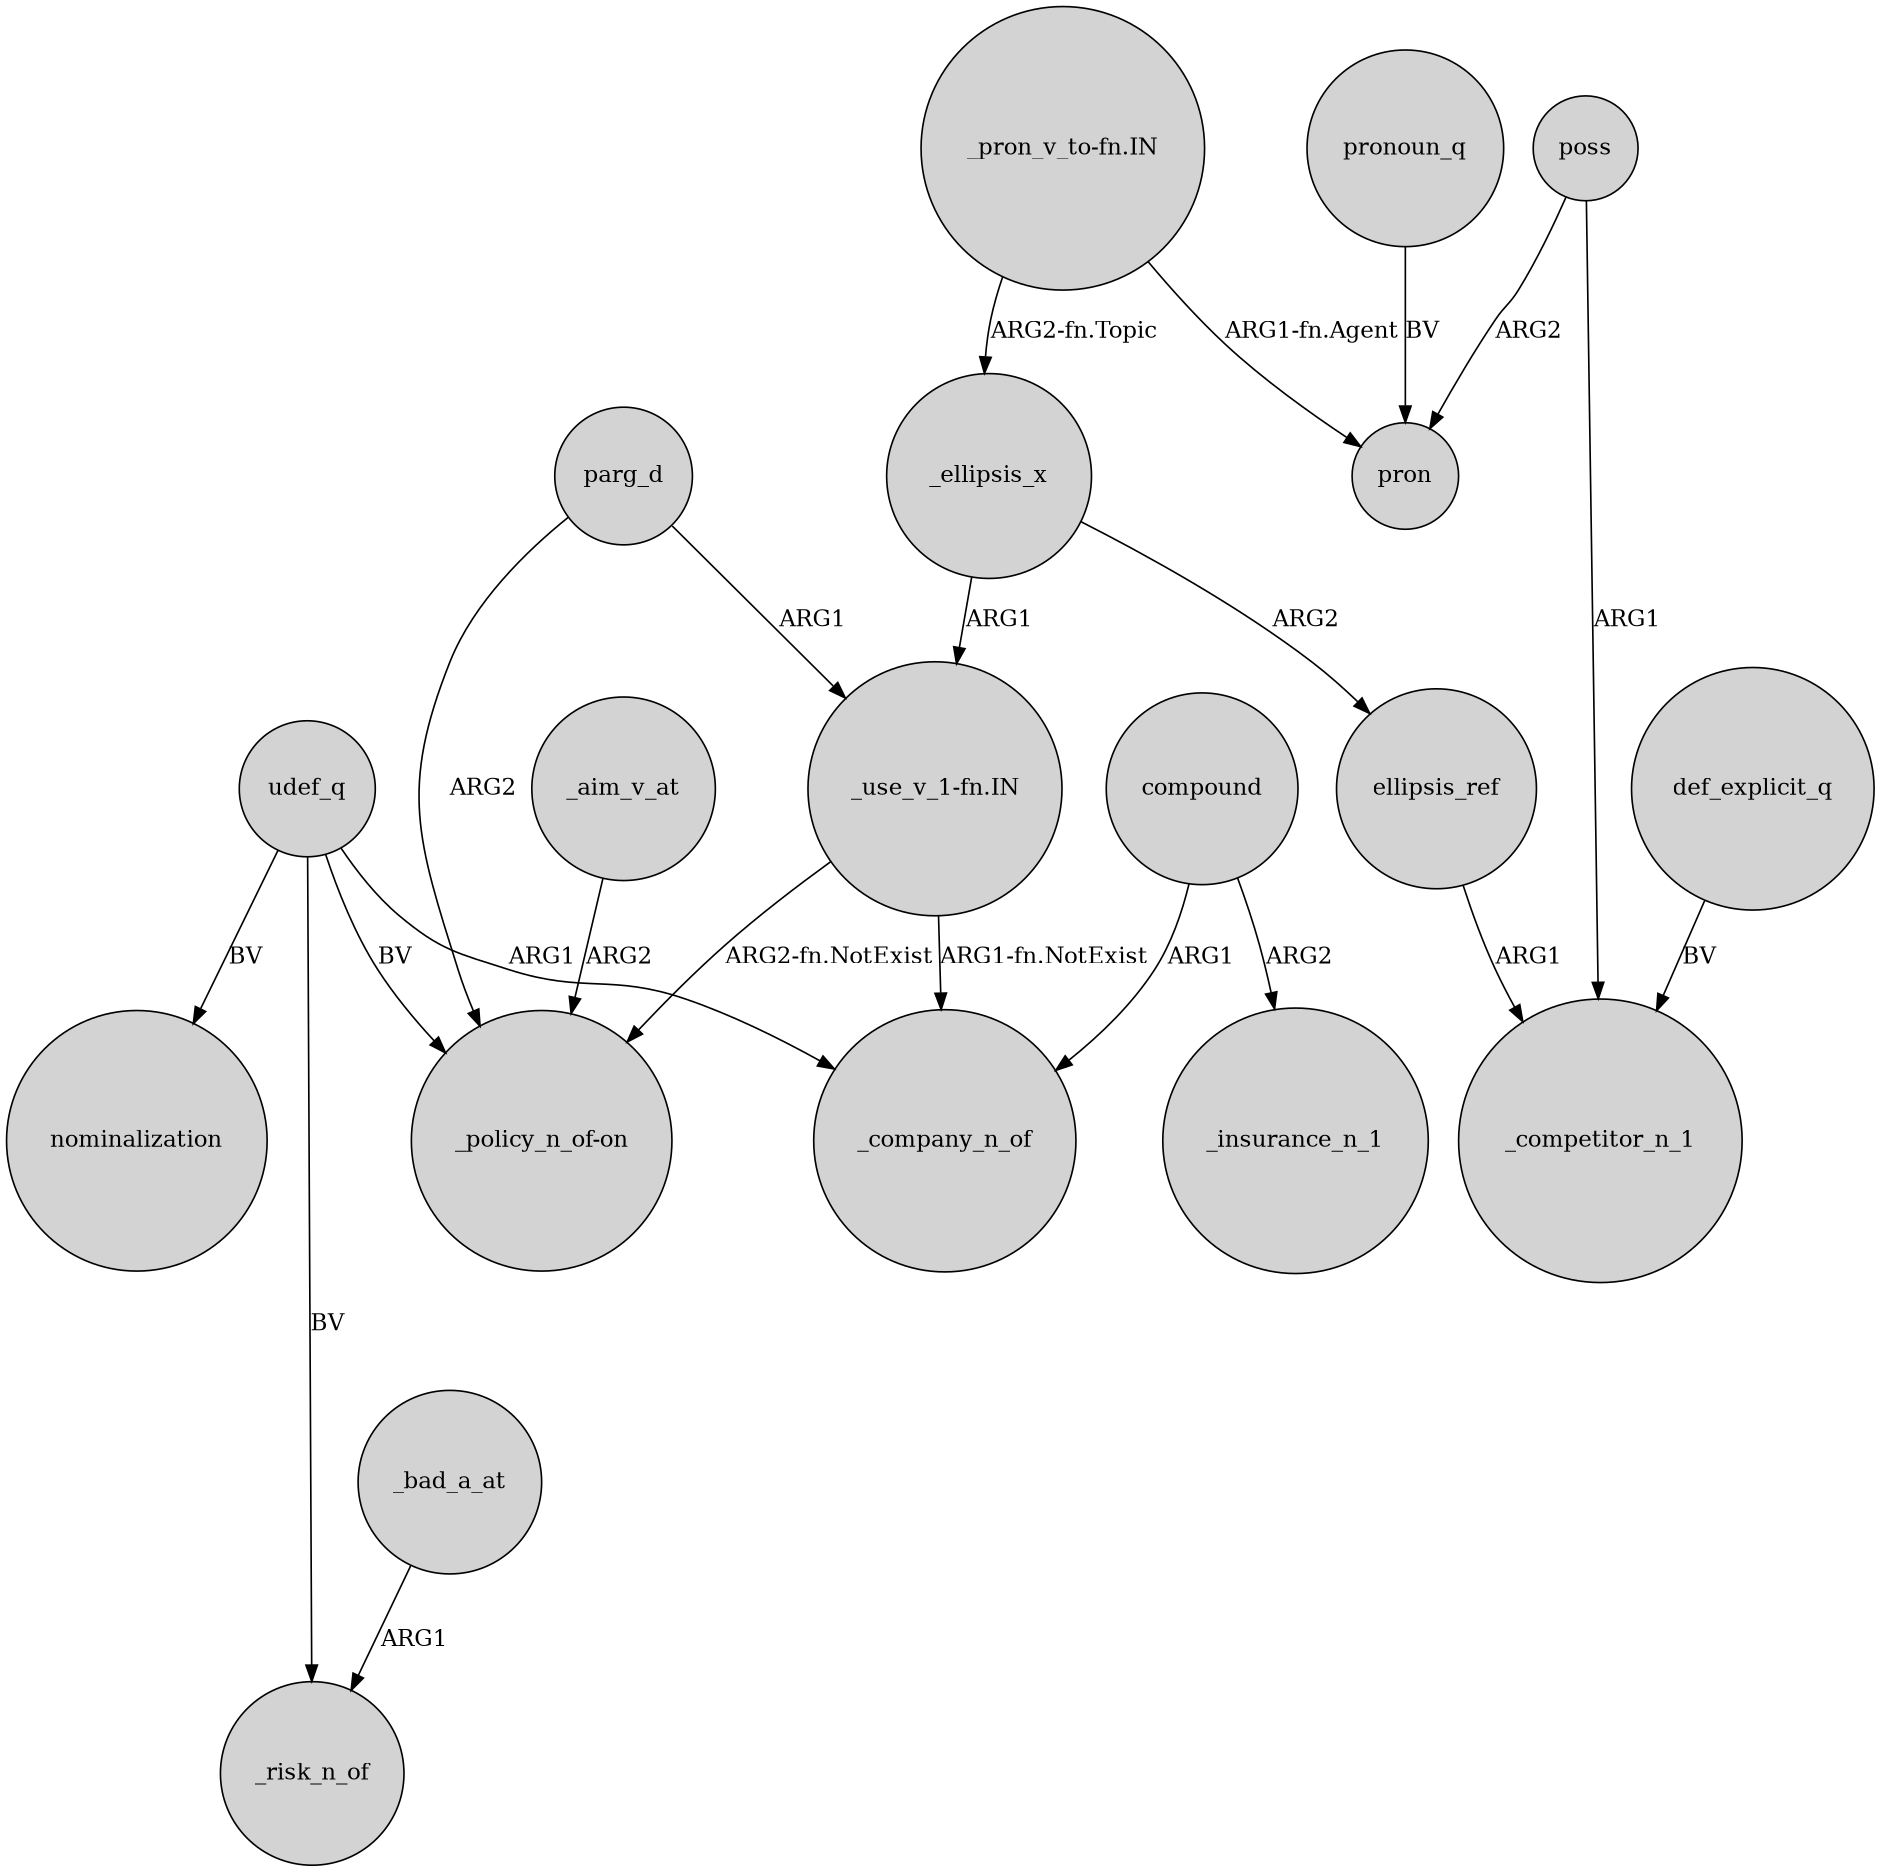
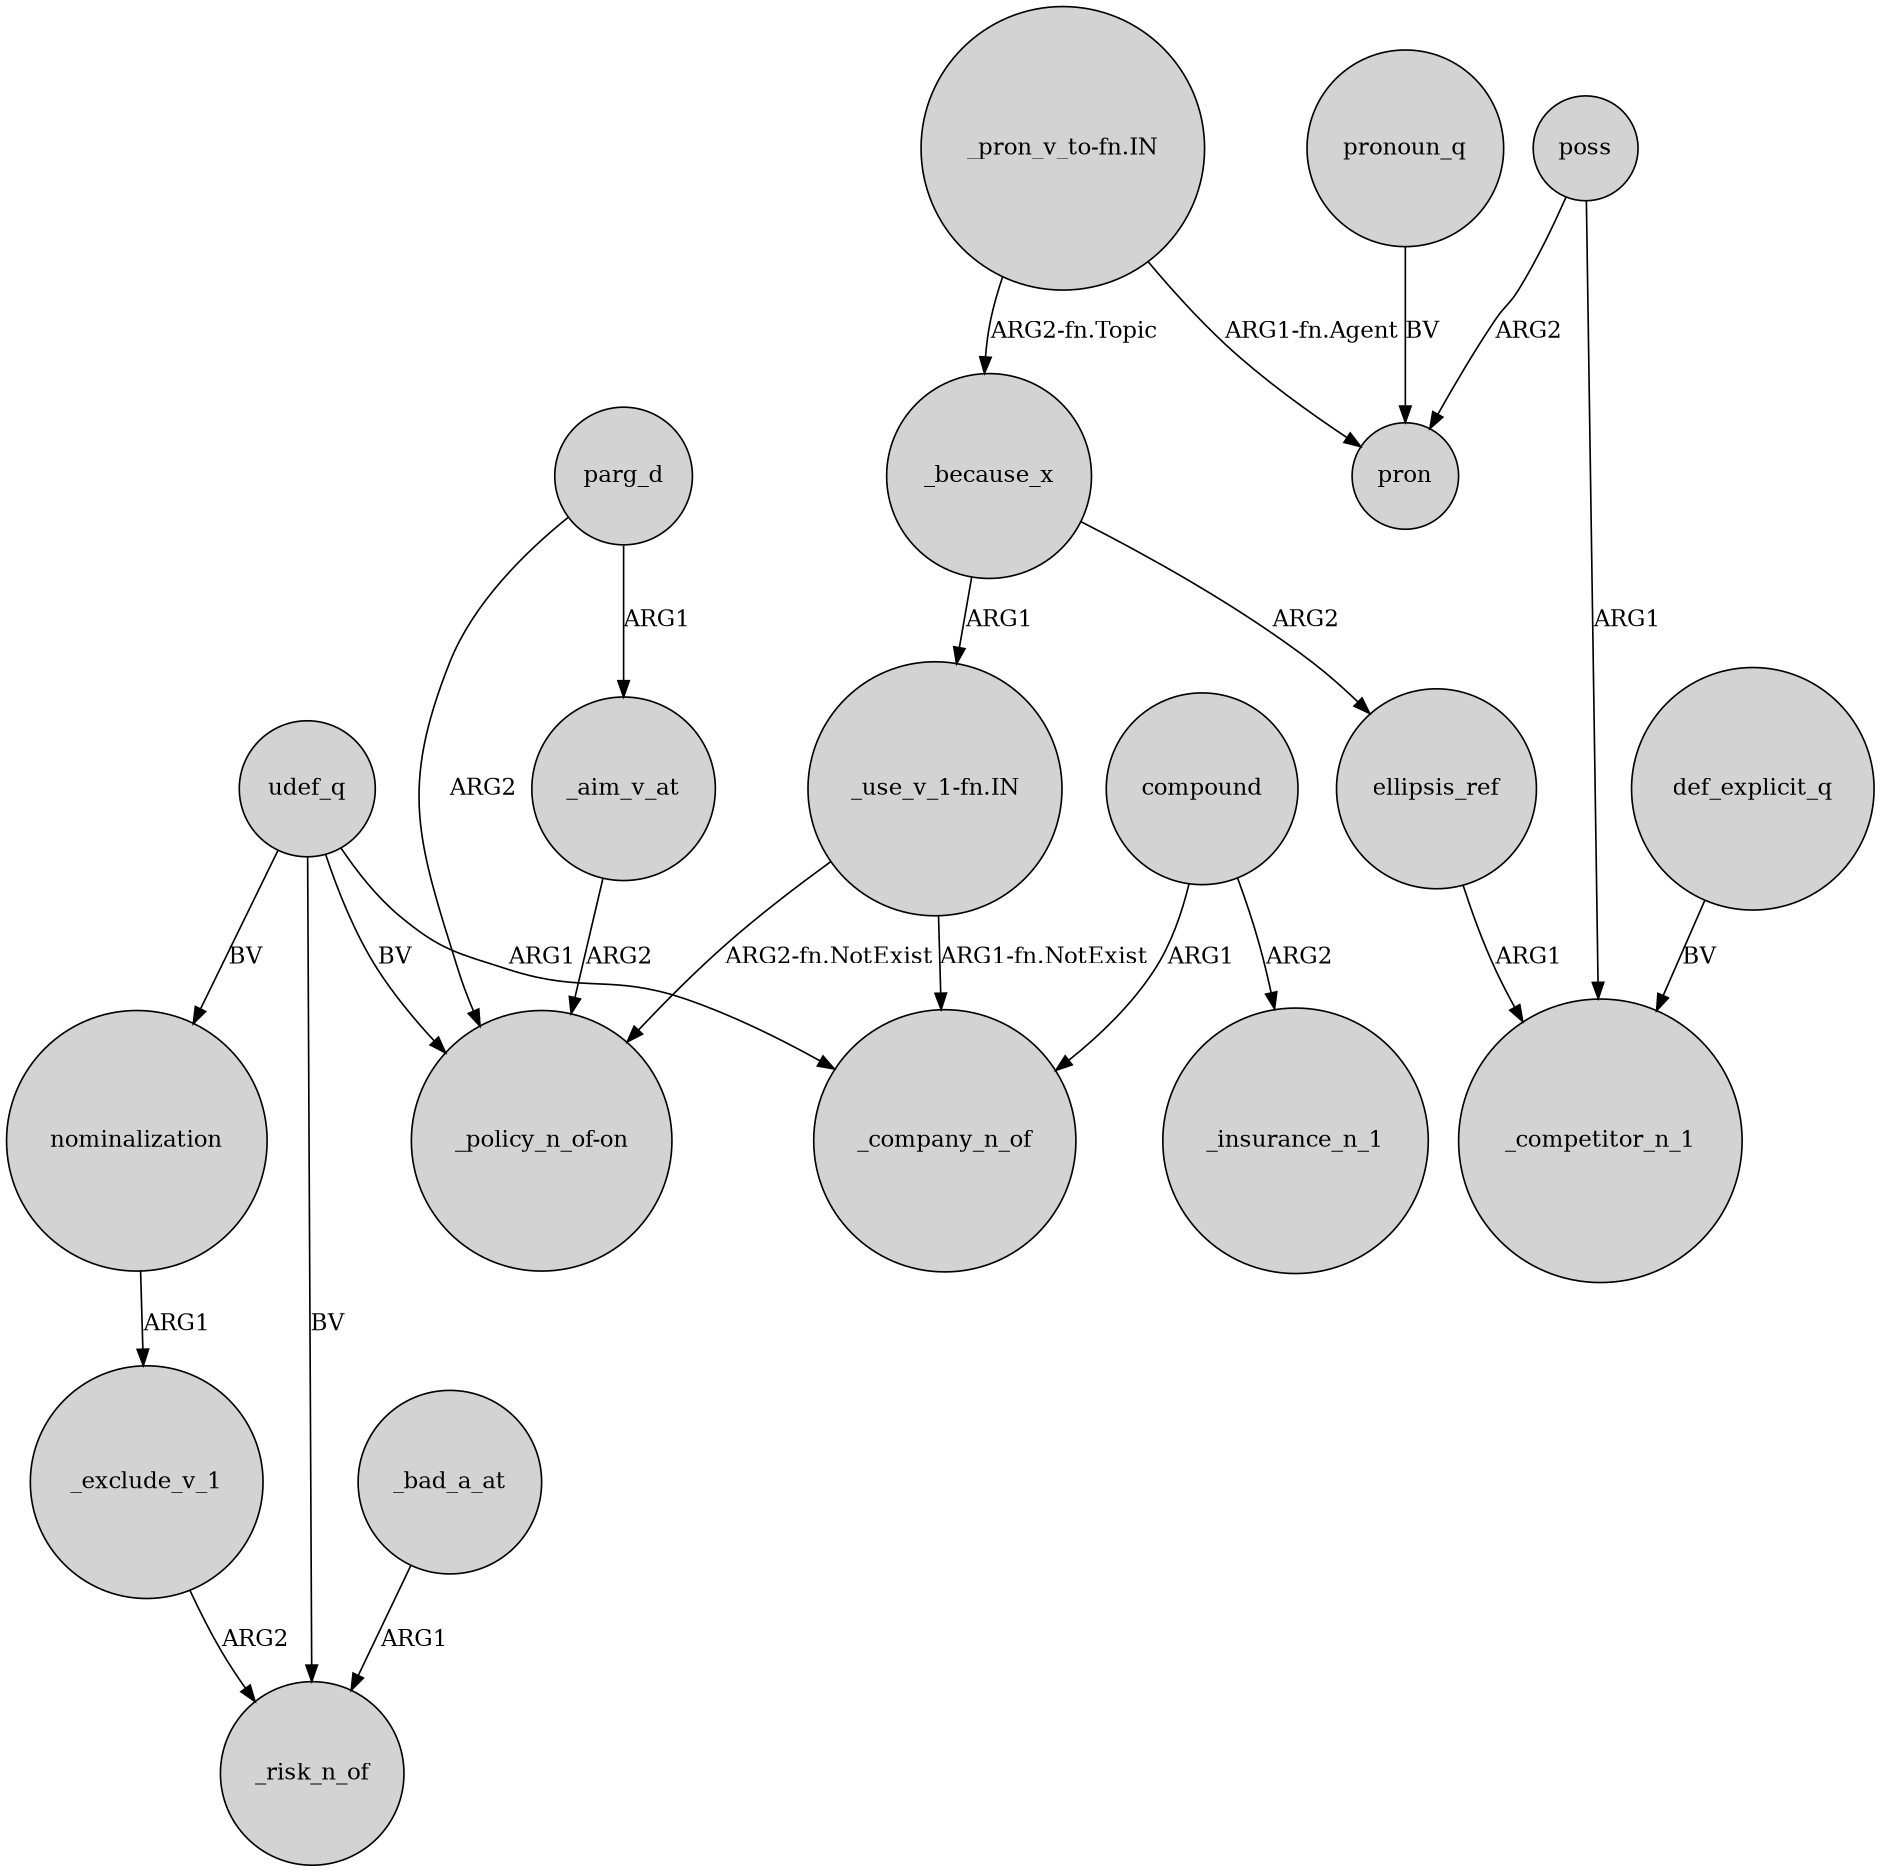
  digraph {
    node [shape=circle style=filled]
    udef_q
    _risk_n_of
    nominalization
    "_policy_n_of-on"
    _company_n_of
+   _exclude_v_1
    compound
    _insurance_n_1
    poss
    pron
    _competitor_n_1
    parg_d
    _aim_v_at
-   _because_x [label=_ellipsis_x]
+   _because_x
    "_use_v_1-fn.IN"
    ellipsis_ref
    n17 [label="_pron_v_to-fn.IN"]
    pronoun_q
    def_explicit_q
    _bad_a_at
    udef_q -> _risk_n_of [label=BV]
    udef_q -> nominalization [label=BV]
    udef_q -> "_policy_n_of-on" [label=BV]
    udef_q -> _company_n_of [label=ARG1]
+   nominalization -> _exclude_v_1 [label=ARG1]
+   _exclude_v_1 -> _risk_n_of [label=ARG2]
    compound -> _company_n_of [label=ARG1]
    compound -> _insurance_n_1 [label=ARG2]
    poss -> pron [label=ARG2]
    poss -> _competitor_n_1 [label=ARG1]
    parg_d -> "_policy_n_of-on" [label=ARG2]
-   parg_d -> "_use_v_1-fn.IN" [label=ARG1]
+   parg_d -> _aim_v_at [label=ARG1]
    _aim_v_at -> "_policy_n_of-on" [label=ARG2]
    _because_x -> "_use_v_1-fn.IN" [label=ARG1]
    _because_x -> ellipsis_ref [label=ARG2]
    "_use_v_1-fn.IN" -> "_policy_n_of-on" [label="ARG2-fn.NotExist"]
    "_use_v_1-fn.IN" -> _company_n_of [label="ARG1-fn.NotExist"]
    ellipsis_ref -> _competitor_n_1 [label=ARG1]
    n17 -> pron [label="ARG1-fn.Agent"]
    n17 -> _because_x [label="ARG2-fn.Topic"]
    pronoun_q -> pron [label=BV]
    def_explicit_q -> _competitor_n_1 [label=BV]
    _bad_a_at -> _risk_n_of [label=ARG1]
  }
